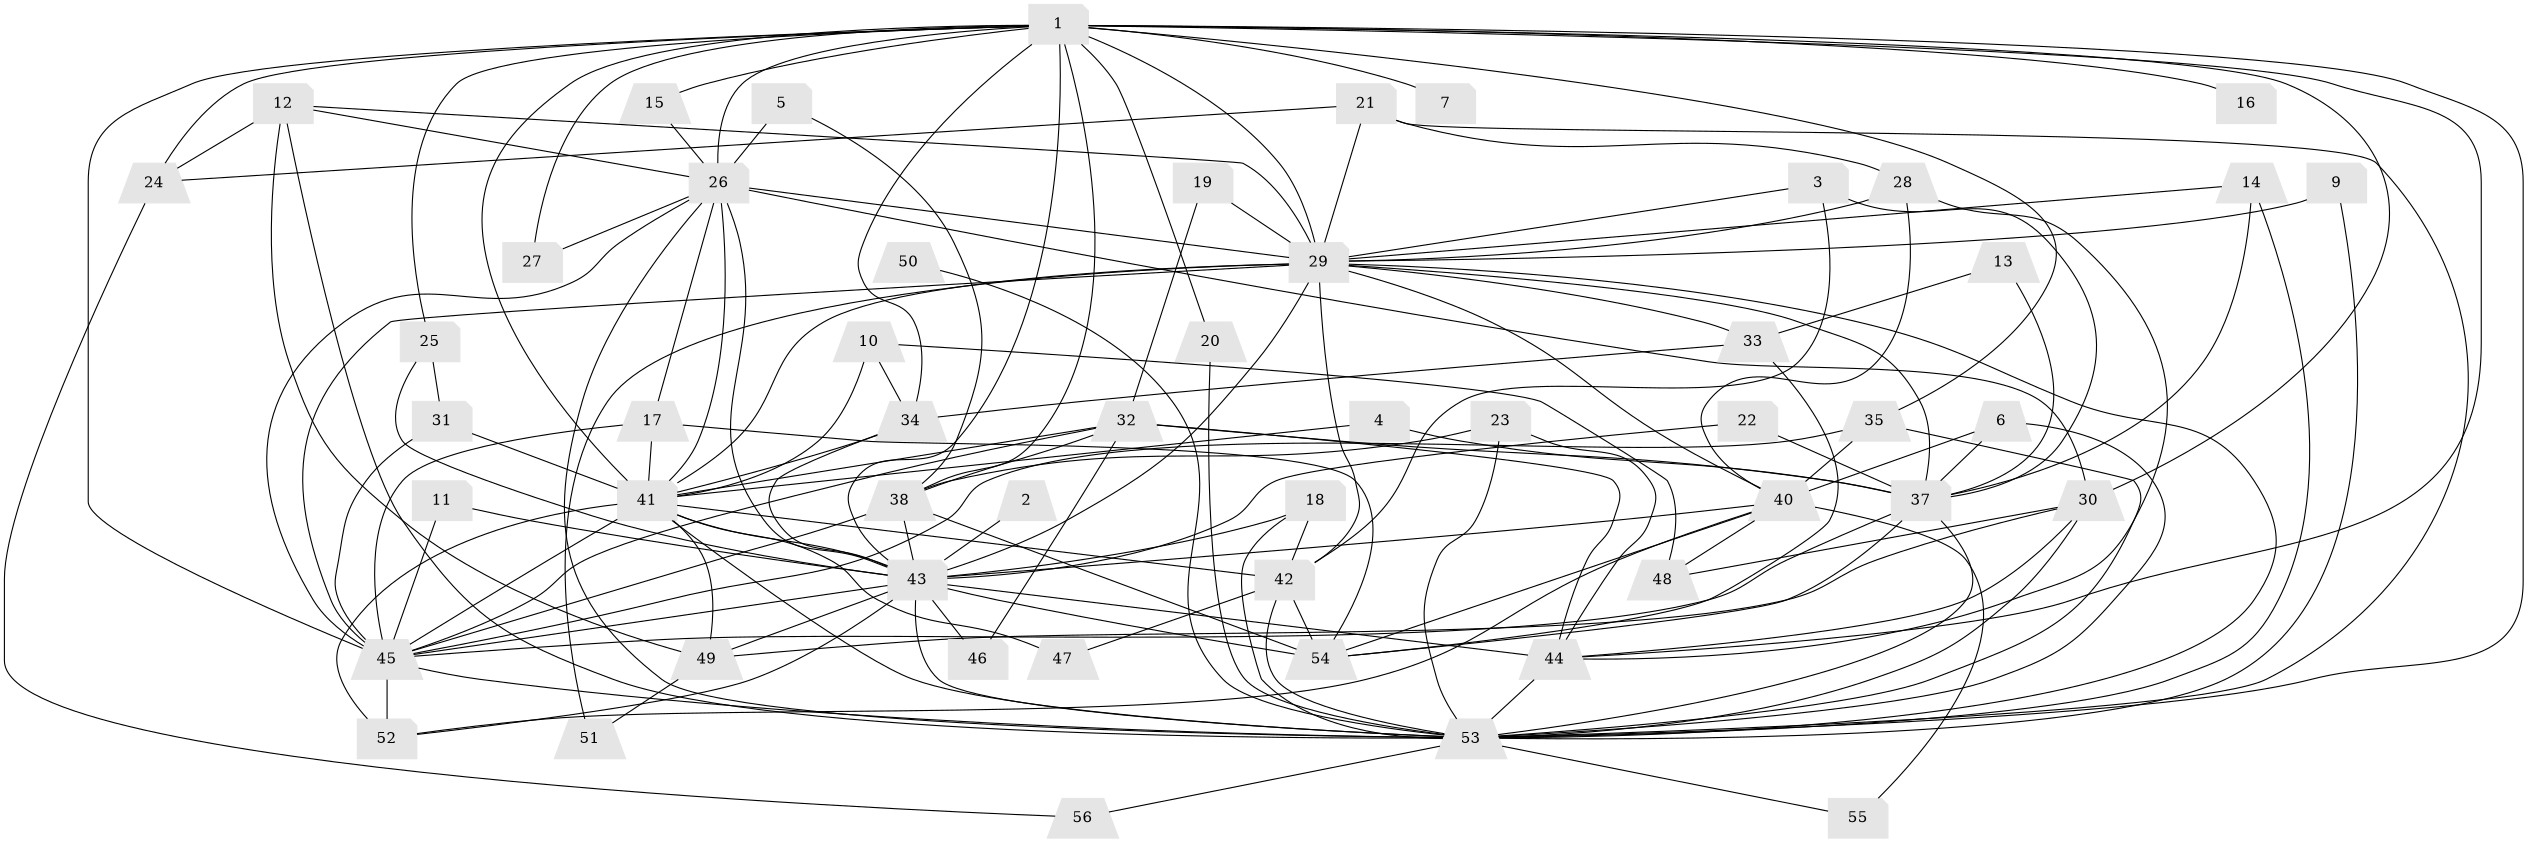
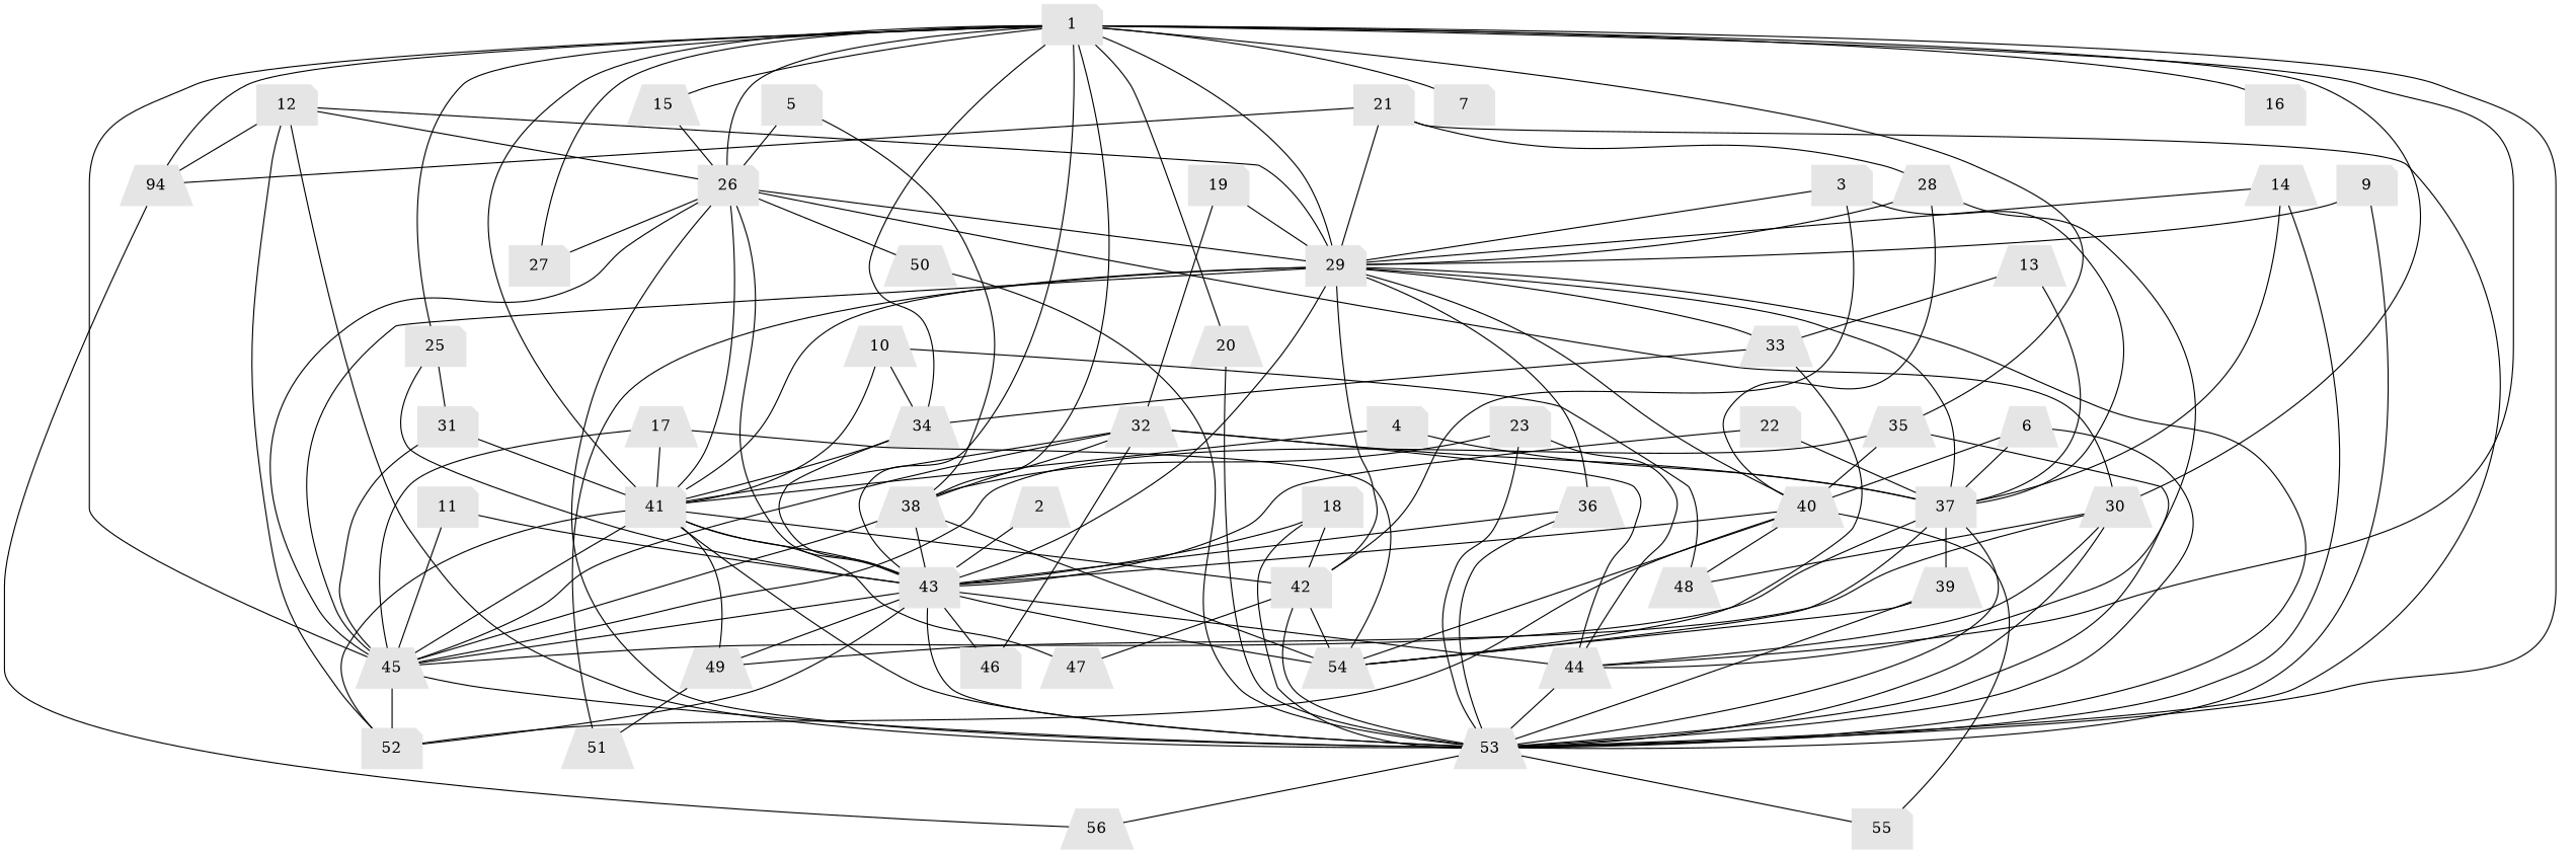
  graph {
    node [color=gray90 shape=trapezium style=filled]
    edge [weight=1.0]
    1 [shape=note]
    7 [shape=note]
    15
    16 [shape=note]
    20
-   24
+   24 [label=94]
    25 [shape=note]
    26 [shape=note]
    27 [shape=note]
    29 [shape=note]
    30
    34
    35
    38
    41 [shape=note]
    43 [shape=note]
    44
    45
    53
    56
    31 [shape=note]
    50
    37 [shape=note]
    42 [shape=note]
    40
    33
+   36
    51
    48
    49
    54
    52 [shape=note]
    47
    46 [shape=note]
    55 [shape=note]
    2
    3 [shape=note]
+   39
    4 [shape=note]
    5 [shape=note]
    6
    9 [shape=note]
    10
    11 [shape=note]
    12 [shape=note]
    13
    14
    17
    18 [shape=note]
    19 [shape=note]
    32
    21 [shape=note]
    28
    22 [shape=note]
    23 [shape=note]
    1 -- 7 [weight=2.0]
    1 -- 15
    1 -- 16
    1 -- 20
    1 -- 24
    1 -- 25
    1 -- 26 [weight=2.0]
    1 -- 27
    1 -- 29 [weight=2.0]
    1 -- 30
    1 -- 34 [weight=2.0]
    1 -- 35
    1 -- 38
    1 -- 41 [weight=2.0]
    1 -- 43 [weight=3.0]
    1 -- 44
    1 -- 45 [weight=4.0]
    1 -- 53 [weight=5.0]
    15 -- 26
    20 -- 53
    24 -- 56
    25 -- 43
    25 -- 31
    26 -- 27
    26 -- 29
    26 -- 30 [weight=2.0]
    26 -- 41
    26 -- 43
    26 -- 45 [weight=2.0]
    26 -- 53 [weight=2.0]
-   26 -- 17
+   26 -- 50
    29 -- 41
    29 -- 43
    29 -- 45 [weight=3.0]
    29 -- 53 [weight=2.0]
    29 -- 37
    29 -- 42
    29 -- 40
    29 -- 33
+   29 -- 36
    29 -- 51
    30 -- 44
    30 -- 53
    30 -- 48
    30 -- 49
    34 -- 41 [weight=2.0]
    34 -- 43
    35 -- 45
    35 -- 53 [weight=3.0]
    35 -- 40
    38 -- 43
    38 -- 45
    38 -- 54
    41 -- 43 [weight=2.0]
    41 -- 45 [weight=2.0]
    41 -- 53 [weight=3.0]
    41 -- 42
    41 -- 49
    41 -- 52
    41 -- 47
    43 -- 44
    43 -- 45 [weight=2.0]
    43 -- 53 [weight=2.0]
    43 -- 49
    43 -- 54
    43 -- 52
    43 -- 46
    44 -- 53
    45 -- 53 [weight=4.0]
    45 -- 52
    53 -- 56
    53 -- 55
    31 -- 41
    31 -- 45
    50 -- 53
    37 -- 45 [weight=2.0]
    37 -- 53
    37 -- 54
+   37 -- 39 [weight=2.0]
    42 -- 53
    42 -- 54
    42 -- 47
    40 -- 43
    40 -- 48
    40 -- 54
    40 -- 52
    40 -- 55
    33 -- 34
    33 -- 54 [weight=2.0]
+   36 -- 43
+   36 -- 53 [weight=2.0]
    49 -- 51
    2 -- 43
    3 -- 29
    3 -- 37
    3 -- 42
+   39 -- 53
+   39 -- 54
    4 -- 41
    4 -- 37
    5 -- 26
    5 -- 38
    6 -- 53
    6 -- 37
    6 -- 40
    9 -- 29
    9 -- 53
    10 -- 34
    10 -- 41
    10 -- 48
    11 -- 43
    11 -- 45
    12 -- 24
    12 -- 26
    12 -- 29
    12 -- 53
-   12 -- 49
+   12 -- 52
    13 -- 37
    13 -- 33
    14 -- 29
    14 -- 53
    14 -- 37
    17 -- 41
    17 -- 45
    17 -- 54
    18 -- 43
    18 -- 53
    18 -- 42
    19 -- 29
    19 -- 32
    32 -- 38
    32 -- 41
    32 -- 44
    32 -- 45 [weight=2.0]
    32 -- 37
    32 -- 46
    21 -- 24
    21 -- 29
    21 -- 53
    21 -- 28
    28 -- 29
    28 -- 44
    28 -- 40
    22 -- 43
    22 -- 37
    23 -- 38
    23 -- 44
    23 -- 53 [weight=2.0]
  }
